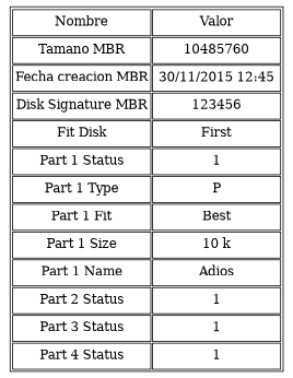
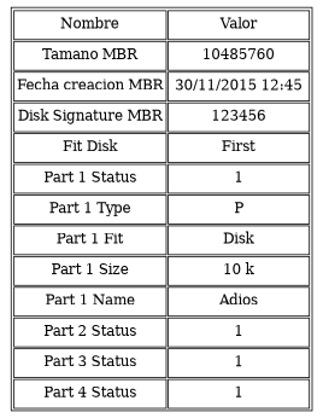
  digraph {
-   n1 [fontsize=15 label=<         <TABLE ALIGN="LEFT">             <TR>                 <TD>Nombre</TD>                 <TD>                     <TABLE BORDER="0">                         <TR><TD>Valor</TD></TR>                     </TABLE>                 </TD>             </TR>             <TR>                 <TD>Tamano MBR</TD>                 <TD>                     <TABLE BORDER="0">                         <TR><TD>10485760</TD></TR>                     </TABLE>                 </TD>             </TR>             <TR>                 <TD>Fecha creacion MBR</TD>                 <TD>                     <TABLE BORDER="0">                         <TR><TD>30/11/2015 12:45</TD></TR>                     </TABLE>                 </TD>             </TR>             <TR>                 <TD>Disk Signature MBR</TD>                 <TD>                     <TABLE BORDER="0">                         <TR><TD>123456</TD></TR>                     </TABLE>                 </TD>             </TR>             <TR>                 <TD>Fit Disk</TD>                 <TD>                     <TABLE BORDER="0">                         <TR><TD>First</TD></TR>                     </TABLE>                 </TD>             </TR>             <TR>                 <TD>Part 1 Status</TD>                 <TD>                     <TABLE BORDER="0">                         <TR><TD>1</TD></TR>                     </TABLE>                 </TD>             </TR>             <TR>                 <TD>Part 1 Type</TD>                 <TD>                     <TABLE BORDER="0">                         <TR><TD>P</TD></TR>                     </TABLE>                 </TD>             </TR>             <TR>                 <TD>Part 1 Fit</TD>                 <TD>                     <TABLE BORDER="0">                         <TR><TD>Best</TD></TR>                     </TABLE>                 </TD>             </TR>              <TR>                 <TD>Part 1 Size</TD>                 <TD>                     <TABLE BORDER="0">                         <TR><TD>10 k</TD></TR>                     </TABLE>                 </TD>             </TR>              <TR>                 <TD>Part 1 Name</TD>                 <TD>                     <TABLE BORDER="0">                         <TR><TD>Adios</TD></TR>                     </TABLE>                 </TD>             </TR>             <TR>                 <TD>Part 2 Status</TD>                 <TD>                     <TABLE BORDER="0">                         <TR><TD>1</TD></TR>                     </TABLE>                 </TD>             </TR>             <TR>                 <TD>Part 3 Status</TD>                 <TD>                     <TABLE BORDER="0">                         <TR><TD>1</TD></TR>                     </TABLE>                 </TD>             </TR>             <TR>                 <TD>Part 4 Status</TD>                 <TD>                     <TABLE BORDER="0">                         <TR><TD>1</TD></TR>                     </TABLE>                 </TD>             </TR>         </TABLE>     > shape=plaintext]
+   n1 [fontsize=15 label=<         <TABLE ALIGN="LEFT">             <TR>                 <TD>Nombre</TD>                 <TD>                     <TABLE BORDER="0">                         <TR><TD>Valor</TD></TR>                     </TABLE>                 </TD>             </TR>             <TR>                 <TD>Tamano MBR</TD>                 <TD>                     <TABLE BORDER="0">                         <TR><TD>10485760</TD></TR>                     </TABLE>                 </TD>             </TR>             <TR>                 <TD>Fecha creacion MBR</TD>                 <TD>                     <TABLE BORDER="0">                         <TR><TD>30/11/2015 12:45</TD></TR>                     </TABLE>                 </TD>             </TR>             <TR>                 <TD>Disk Signature MBR</TD>                 <TD>                     <TABLE BORDER="0">                         <TR><TD>123456</TD></TR>                     </TABLE>                 </TD>             </TR>             <TR>                 <TD>Fit Disk</TD>                 <TD>                     <TABLE BORDER="0">                         <TR><TD>First</TD></TR>                     </TABLE>                 </TD>             </TR>             <TR>                 <TD>Part 1 Status</TD>                 <TD>                     <TABLE BORDER="0">                         <TR><TD>1</TD></TR>                     </TABLE>                 </TD>             </TR>             <TR>                 <TD>Part 1 Type</TD>                 <TD>                     <TABLE BORDER="0">                         <TR><TD>P</TD></TR>                     </TABLE>                 </TD>             </TR>             <TR>                 <TD>Part 1 Fit</TD>                 <TD>                     <TABLE BORDER="0">                         <TR><TD>Disk</TD></TR>                     </TABLE>                 </TD>             </TR>              <TR>                 <TD>Part 1 Size</TD>                 <TD>                     <TABLE BORDER="0">                         <TR><TD>10 k</TD></TR>                     </TABLE>                 </TD>             </TR>              <TR>                 <TD>Part 1 Name</TD>                 <TD>                     <TABLE BORDER="0">                         <TR><TD>Adios</TD></TR>                     </TABLE>                 </TD>             </TR>             <TR>                 <TD>Part 2 Status</TD>                 <TD>                     <TABLE BORDER="0">                         <TR><TD>1</TD></TR>                     </TABLE>                 </TD>             </TR>             <TR>                 <TD>Part 3 Status</TD>                 <TD>                     <TABLE BORDER="0">                         <TR><TD>1</TD></TR>                     </TABLE>                 </TD>             </TR>             <TR>                 <TD>Part 4 Status</TD>                 <TD>                     <TABLE BORDER="0">                         <TR><TD>1</TD></TR>                     </TABLE>                 </TD>             </TR>         </TABLE>     > shape=plaintext]
  }
